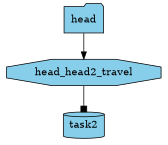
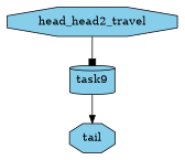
  digraph {
    node [fillcolor=skyblue fontcolor=black shape=octagon style=filled]
    edge [arrowhead=normal color=black]
-   n1 [label=head shape=folder]
    n2 [label=head_head2_travel]
-   n3 [label=task2 shape=cylinder]
-   n1 -> n2
+   n3 [label=task9 shape=cylinder]
+   n4 [label=tail]
    n2 -> n3 [arrowhead=box]
+   n3 -> n4
  }
